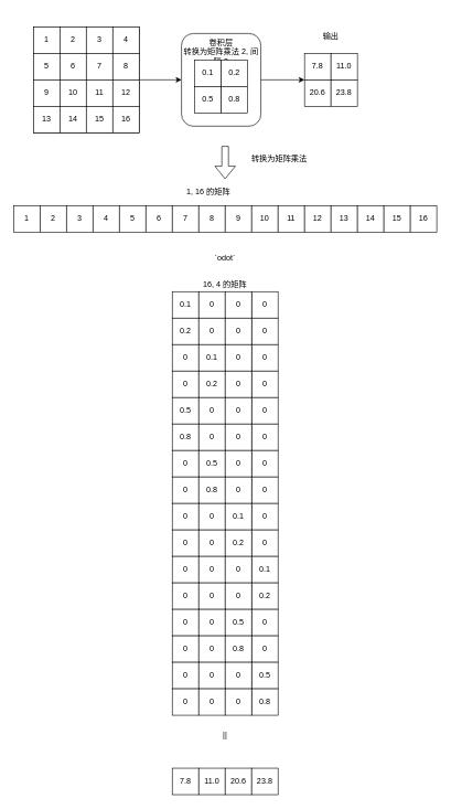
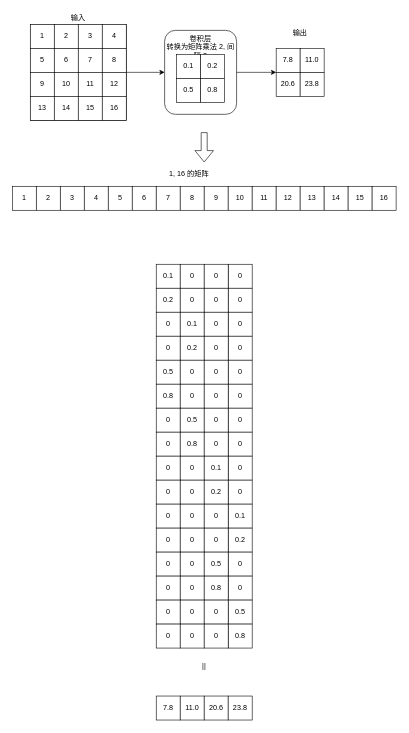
  <mxCell id="0" />
  <mxCell id="1" parent="0" />
  <mxCell id="2" value="" style="rounded=0;whiteSpace=wrap;html=1;" parent="1" vertex="1"><mxGeometry x="50" y="40" width="160" height="160" as="geometry" /></mxCell>
  <mxCell id="3" value="1" style="rounded=0;whiteSpace=wrap;html=1;" parent="1" vertex="1"><mxGeometry x="50" y="40" width="40" height="40" as="geometry" /></mxCell>
  <mxCell id="4" value="2" style="rounded=0;whiteSpace=wrap;html=1;" parent="1" vertex="1"><mxGeometry x="90" y="40" width="40" height="40" as="geometry" /></mxCell>
  <mxCell id="5" value="3" style="rounded=0;whiteSpace=wrap;html=1;" parent="1" vertex="1"><mxGeometry x="130" y="40" width="40" height="40" as="geometry" /></mxCell>
  <mxCell id="6" value="4" style="rounded=0;whiteSpace=wrap;html=1;" parent="1" vertex="1"><mxGeometry x="170" y="40" width="40" height="40" as="geometry" /></mxCell>
  <mxCell id="7" value="5" style="rounded=0;whiteSpace=wrap;html=1;" parent="1" vertex="1"><mxGeometry x="50" y="80" width="40" height="40" as="geometry" /></mxCell>
  <mxCell id="8" value="6" style="rounded=0;whiteSpace=wrap;html=1;" parent="1" vertex="1"><mxGeometry x="90" y="80" width="40" height="40" as="geometry" /></mxCell>
  <mxCell id="9" value="7" style="rounded=0;whiteSpace=wrap;html=1;" parent="1" vertex="1"><mxGeometry x="130" y="80" width="40" height="40" as="geometry" /></mxCell>
  <mxCell id="10" value="8" style="rounded=0;whiteSpace=wrap;html=1;" parent="1" vertex="1"><mxGeometry x="170" y="80" width="40" height="40" as="geometry" /></mxCell>
  <mxCell id="11" value="9" style="rounded=0;whiteSpace=wrap;html=1;" parent="1" vertex="1"><mxGeometry x="50" y="120" width="40" height="40" as="geometry" /></mxCell>
  <mxCell id="12" value="10" style="rounded=0;whiteSpace=wrap;html=1;" parent="1" vertex="1"><mxGeometry x="90" y="120" width="40" height="40" as="geometry" /></mxCell>
  <mxCell id="13" value="11" style="rounded=0;whiteSpace=wrap;html=1;" parent="1" vertex="1"><mxGeometry x="130" y="120" width="40" height="40" as="geometry" /></mxCell>
  <mxCell id="14" style="rounded=0;orthogonalLoop=1;jettySize=auto;html=1;exitX=1;exitY=0;exitDx=0;exitDy=0;entryX=0;entryY=0.5;entryDx=0;entryDy=0;" parent="1" source="15" target="20" edge="1"><mxGeometry relative="1" as="geometry" /></mxCell>
  <mxCell id="15" value="12" style="rounded=0;whiteSpace=wrap;html=1;" parent="1" vertex="1"><mxGeometry x="170" y="120" width="40" height="40" as="geometry" /></mxCell>
  <mxCell id="16" value="13" style="rounded=0;whiteSpace=wrap;html=1;" parent="1" vertex="1"><mxGeometry x="50" y="160" width="40" height="40" as="geometry" /></mxCell>
  <mxCell id="17" value="14" style="rounded=0;whiteSpace=wrap;html=1;" parent="1" vertex="1"><mxGeometry x="90" y="160" width="40" height="40" as="geometry" /></mxCell>
  <mxCell id="18" value="15" style="rounded=0;whiteSpace=wrap;html=1;" parent="1" vertex="1"><mxGeometry x="130" y="160" width="40" height="40" as="geometry" /></mxCell>
  <mxCell id="19" value="16" style="rounded=0;whiteSpace=wrap;html=1;" parent="1" vertex="1"><mxGeometry x="170" y="160" width="40" height="40" as="geometry" /></mxCell>
  <mxCell id="20" value="卷积层&lt;br&gt;转换为矩阵乘法 2, 间隔 2" style="rounded=1;whiteSpace=wrap;html=1;verticalAlign=top;" parent="1" vertex="1"><mxGeometry x="274" y="50" width="120" height="140" as="geometry" /></mxCell>
  <mxCell id="21" value="0.1" style="rounded=0;whiteSpace=wrap;html=1;" parent="1" vertex="1"><mxGeometry x="294" y="90" width="40" height="40" as="geometry" /></mxCell>
  <mxCell id="22" value="0.2" style="rounded=0;whiteSpace=wrap;html=1;" parent="1" vertex="1"><mxGeometry x="334" y="90" width="40" height="40" as="geometry" /></mxCell>
  <mxCell id="23" value="0.5" style="rounded=0;whiteSpace=wrap;html=1;" parent="1" vertex="1"><mxGeometry x="294" y="130" width="40" height="40" as="geometry" /></mxCell>
  <mxCell id="24" value="0.8" style="rounded=0;whiteSpace=wrap;html=1;" parent="1" vertex="1"><mxGeometry x="334" y="130" width="40" height="40" as="geometry" /></mxCell>
  <mxCell id="25" style="rounded=0;orthogonalLoop=1;jettySize=auto;html=1;exitX=1;exitY=0.5;exitDx=0;exitDy=0;" parent="1" source="20" edge="1"><mxGeometry relative="1" as="geometry"><mxPoint x="230" y="130" as="sourcePoint" /><mxPoint x="460" y="120" as="targetPoint" /></mxGeometry></mxCell>
  <mxCell id="26" value="7.8" style="rounded=0;whiteSpace=wrap;html=1;" parent="1" vertex="1"><mxGeometry x="460" y="80" width="40" height="40" as="geometry" /></mxCell>
  <mxCell id="27" value="11.0" style="rounded=0;whiteSpace=wrap;html=1;" parent="1" vertex="1"><mxGeometry x="500" y="80" width="40" height="40" as="geometry" /></mxCell>
  <mxCell id="28" value="20.6" style="rounded=0;whiteSpace=wrap;html=1;" parent="1" vertex="1"><mxGeometry x="460" y="120" width="40" height="40" as="geometry" /></mxCell>
  <mxCell id="29" value="23.8" style="rounded=0;whiteSpace=wrap;html=1;" parent="1" vertex="1"><mxGeometry x="500" y="120" width="40" height="40" as="geometry" /></mxCell>
  <mxCell id="30" value="输出" style="text;html=1;strokeColor=none;fillColor=none;align=center;verticalAlign=middle;whiteSpace=wrap;rounded=0;" parent="1" vertex="1"><mxGeometry x="470" y="45" width="60" height="20" as="geometry" /></mxCell>
  <mxCell id="31" value="1" style="rounded=0;whiteSpace=wrap;html=1;" parent="1" vertex="1"><mxGeometry x="20" y="310" width="40" height="40" as="geometry" /></mxCell>
  <mxCell id="32" value="2" style="rounded=0;whiteSpace=wrap;html=1;" parent="1" vertex="1"><mxGeometry x="60" y="310" width="40" height="40" as="geometry" /></mxCell>
  <mxCell id="33" value="3" style="rounded=0;whiteSpace=wrap;html=1;" parent="1" vertex="1"><mxGeometry x="100" y="310" width="40" height="40" as="geometry" /></mxCell>
  <mxCell id="34" value="4" style="rounded=0;whiteSpace=wrap;html=1;" parent="1" vertex="1"><mxGeometry x="140" y="310" width="40" height="40" as="geometry" /></mxCell>
  <mxCell id="35" value="5" style="rounded=0;whiteSpace=wrap;html=1;" parent="1" vertex="1"><mxGeometry x="180" y="310" width="40" height="40" as="geometry" /></mxCell>
  <mxCell id="36" value="6" style="rounded=0;whiteSpace=wrap;html=1;" parent="1" vertex="1"><mxGeometry x="220" y="310" width="40" height="40" as="geometry" /></mxCell>
  <mxCell id="37" value="7" style="rounded=0;whiteSpace=wrap;html=1;" parent="1" vertex="1"><mxGeometry x="260" y="310" width="40" height="40" as="geometry" /></mxCell>
  <mxCell id="38" value="8" style="rounded=0;whiteSpace=wrap;html=1;" parent="1" vertex="1"><mxGeometry x="300" y="310" width="40" height="40" as="geometry" /></mxCell>
  <mxCell id="39" value="9" style="rounded=0;whiteSpace=wrap;html=1;" parent="1" vertex="1"><mxGeometry x="340" y="310" width="40" height="40" as="geometry" /></mxCell>
  <mxCell id="40" value="10" style="rounded=0;whiteSpace=wrap;html=1;" parent="1" vertex="1"><mxGeometry x="380" y="310" width="40" height="40" as="geometry" /></mxCell>
  <mxCell id="41" value="11" style="rounded=0;whiteSpace=wrap;html=1;" parent="1" vertex="1"><mxGeometry x="420" y="310" width="40" height="40" as="geometry" /></mxCell>
  <mxCell id="42" value="12" style="rounded=0;whiteSpace=wrap;html=1;" parent="1" vertex="1"><mxGeometry x="460" y="310" width="40" height="40" as="geometry" /></mxCell>
  <mxCell id="43" value="13" style="rounded=0;whiteSpace=wrap;html=1;" parent="1" vertex="1"><mxGeometry x="500" y="310" width="40" height="40" as="geometry" /></mxCell>
  <mxCell id="44" value="14" style="rounded=0;whiteSpace=wrap;html=1;" parent="1" vertex="1"><mxGeometry x="540" y="310" width="40" height="40" as="geometry" /></mxCell>
  <mxCell id="45" value="15" style="rounded=0;whiteSpace=wrap;html=1;" parent="1" vertex="1"><mxGeometry x="580" y="310" width="40" height="40" as="geometry" /></mxCell>
  <mxCell id="46" value="16" style="rounded=0;whiteSpace=wrap;html=1;" parent="1" vertex="1"><mxGeometry x="620" y="310" width="40" height="40" as="geometry" /></mxCell>
  <mxCell id="47" value="" style="shape=flexArrow;endArrow=classic;html=1;" parent="1" edge="1"><mxGeometry width="50" height="50" relative="1" as="geometry"><mxPoint x="340" y="220" as="sourcePoint" /><mxPoint x="340" y="270" as="targetPoint" /></mxGeometry></mxCell>
  <mxCell id="48" value="0.1" style="rounded=0;whiteSpace=wrap;html=1;" parent="1" vertex="1"><mxGeometry x="260" y="440" width="40" height="40" as="geometry" /></mxCell>
  <mxCell id="49" value="0" style="rounded=0;whiteSpace=wrap;html=1;" parent="1" vertex="1"><mxGeometry x="380" y="440" width="40" height="40" as="geometry" /></mxCell>
  <mxCell id="50" value="0" style="rounded=0;whiteSpace=wrap;html=1;" parent="1" vertex="1"><mxGeometry x="300" y="440" width="40" height="40" as="geometry" /></mxCell>
  <mxCell id="51" value="0" style="rounded=0;whiteSpace=wrap;html=1;" parent="1" vertex="1"><mxGeometry x="340" y="440" width="40" height="40" as="geometry" /></mxCell>
- <mxCell id="52" value="`odot`" style="text;html=1;strokeColor=none;fillColor=none;align=center;verticalAlign=middle;whiteSpace=wrap;rounded=0;" parent="1" vertex="1"><mxGeometry x="310" y="370" width="60" height="40" as="geometry" /></mxCell>
  <mxCell id="53" value="1, 16 的矩阵" style="text;html=1;strokeColor=none;fillColor=none;align=center;verticalAlign=middle;whiteSpace=wrap;rounded=0;" parent="1" vertex="1"><mxGeometry x="280" y="280" width="70" height="20" as="geometry" /></mxCell>
  <mxCell id="54" value="0.2" style="rounded=0;whiteSpace=wrap;html=1;" parent="1" vertex="1"><mxGeometry x="260" y="480" width="40" height="40" as="geometry" /></mxCell>
  <mxCell id="55" style="edgeStyle=none;rounded=0;orthogonalLoop=1;jettySize=auto;html=1;exitX=0;exitY=0.5;exitDx=0;exitDy=0;entryX=0.75;entryY=0.5;entryDx=0;entryDy=0;entryPerimeter=0;" parent="1" source="56" target="58" edge="1"><mxGeometry relative="1" as="geometry" /></mxCell>
  <mxCell id="56" value="0" style="rounded=0;whiteSpace=wrap;html=1;" parent="1" vertex="1"><mxGeometry x="380" y="480" width="40" height="40" as="geometry" /></mxCell>
  <mxCell id="57" value="0" style="rounded=0;whiteSpace=wrap;html=1;" parent="1" vertex="1"><mxGeometry x="300" y="480" width="40" height="40" as="geometry" /></mxCell>
  <mxCell id="58" value="0" style="rounded=0;whiteSpace=wrap;html=1;" parent="1" vertex="1"><mxGeometry x="340" y="480" width="40" height="40" as="geometry" /></mxCell>
  <mxCell id="59" value="0" style="rounded=0;whiteSpace=wrap;html=1;" parent="1" vertex="1"><mxGeometry x="260" y="520" width="40" height="40" as="geometry" /></mxCell>
  <mxCell id="60" style="edgeStyle=none;rounded=0;orthogonalLoop=1;jettySize=auto;html=1;exitX=0;exitY=0.5;exitDx=0;exitDy=0;entryX=0.75;entryY=0.5;entryDx=0;entryDy=0;entryPerimeter=0;" parent="1" source="61" target="63" edge="1"><mxGeometry relative="1" as="geometry" /></mxCell>
  <mxCell id="61" value="0" style="rounded=0;whiteSpace=wrap;html=1;" parent="1" vertex="1"><mxGeometry x="380" y="520" width="40" height="40" as="geometry" /></mxCell>
  <mxCell id="62" value="0.1" style="rounded=0;whiteSpace=wrap;html=1;" parent="1" vertex="1"><mxGeometry x="300" y="520" width="40" height="40" as="geometry" /></mxCell>
  <mxCell id="63" value="0" style="rounded=0;whiteSpace=wrap;html=1;" parent="1" vertex="1"><mxGeometry x="340" y="520" width="40" height="40" as="geometry" /></mxCell>
  <mxCell id="64" value="0" style="rounded=0;whiteSpace=wrap;html=1;" parent="1" vertex="1"><mxGeometry x="260" y="560" width="40" height="40" as="geometry" /></mxCell>
  <mxCell id="65" style="edgeStyle=none;rounded=0;orthogonalLoop=1;jettySize=auto;html=1;exitX=0;exitY=0.5;exitDx=0;exitDy=0;entryX=0.75;entryY=0.5;entryDx=0;entryDy=0;entryPerimeter=0;" parent="1" source="66" target="68" edge="1"><mxGeometry relative="1" as="geometry" /></mxCell>
  <mxCell id="66" value="0" style="rounded=0;whiteSpace=wrap;html=1;" parent="1" vertex="1"><mxGeometry x="380" y="560" width="40" height="40" as="geometry" /></mxCell>
  <mxCell id="67" value="0.2" style="rounded=0;whiteSpace=wrap;html=1;" parent="1" vertex="1"><mxGeometry x="300" y="560" width="40" height="40" as="geometry" /></mxCell>
  <mxCell id="68" value="0" style="rounded=0;whiteSpace=wrap;html=1;" parent="1" vertex="1"><mxGeometry x="340" y="560" width="40" height="40" as="geometry" /></mxCell>
  <mxCell id="69" value="0.5" style="rounded=0;whiteSpace=wrap;html=1;" parent="1" vertex="1"><mxGeometry x="260" y="600" width="40" height="40" as="geometry" /></mxCell>
  <mxCell id="70" value="0" style="rounded=0;whiteSpace=wrap;html=1;" parent="1" vertex="1"><mxGeometry x="380" y="600" width="40" height="40" as="geometry" /></mxCell>
  <mxCell id="71" value="0" style="rounded=0;whiteSpace=wrap;html=1;" parent="1" vertex="1"><mxGeometry x="300" y="600" width="40" height="40" as="geometry" /></mxCell>
  <mxCell id="72" value="0" style="rounded=0;whiteSpace=wrap;html=1;" parent="1" vertex="1"><mxGeometry x="340" y="600" width="40" height="40" as="geometry" /></mxCell>
  <mxCell id="73" value="0.8" style="rounded=0;whiteSpace=wrap;html=1;" parent="1" vertex="1"><mxGeometry x="260" y="640" width="40" height="40" as="geometry" /></mxCell>
  <mxCell id="74" style="edgeStyle=none;rounded=0;orthogonalLoop=1;jettySize=auto;html=1;exitX=0;exitY=0.5;exitDx=0;exitDy=0;entryX=0.75;entryY=0.5;entryDx=0;entryDy=0;entryPerimeter=0;" parent="1" source="75" target="77" edge="1"><mxGeometry relative="1" as="geometry" /></mxCell>
  <mxCell id="75" value="0" style="rounded=0;whiteSpace=wrap;html=1;" parent="1" vertex="1"><mxGeometry x="380" y="640" width="40" height="40" as="geometry" /></mxCell>
  <mxCell id="76" value="0" style="rounded=0;whiteSpace=wrap;html=1;" parent="1" vertex="1"><mxGeometry x="300" y="640" width="40" height="40" as="geometry" /></mxCell>
  <mxCell id="77" value="0" style="rounded=0;whiteSpace=wrap;html=1;" parent="1" vertex="1"><mxGeometry x="340" y="640" width="40" height="40" as="geometry" /></mxCell>
  <mxCell id="78" value="0" style="rounded=0;whiteSpace=wrap;html=1;" parent="1" vertex="1"><mxGeometry x="260" y="680" width="40" height="40" as="geometry" /></mxCell>
  <mxCell id="79" style="edgeStyle=none;rounded=0;orthogonalLoop=1;jettySize=auto;html=1;exitX=0;exitY=0.5;exitDx=0;exitDy=0;entryX=0.75;entryY=0.5;entryDx=0;entryDy=0;entryPerimeter=0;" parent="1" source="80" target="82" edge="1"><mxGeometry relative="1" as="geometry" /></mxCell>
  <mxCell id="80" value="0" style="rounded=0;whiteSpace=wrap;html=1;" parent="1" vertex="1"><mxGeometry x="380" y="680" width="40" height="40" as="geometry" /></mxCell>
  <mxCell id="81" value="0.5" style="rounded=0;whiteSpace=wrap;html=1;" parent="1" vertex="1"><mxGeometry x="300" y="680" width="40" height="40" as="geometry" /></mxCell>
  <mxCell id="82" value="0" style="rounded=0;whiteSpace=wrap;html=1;" parent="1" vertex="1"><mxGeometry x="340" y="680" width="40" height="40" as="geometry" /></mxCell>
  <mxCell id="83" value="0" style="rounded=0;whiteSpace=wrap;html=1;" parent="1" vertex="1"><mxGeometry x="260" y="720" width="40" height="40" as="geometry" /></mxCell>
  <mxCell id="84" style="edgeStyle=none;rounded=0;orthogonalLoop=1;jettySize=auto;html=1;exitX=0;exitY=0.5;exitDx=0;exitDy=0;entryX=0.75;entryY=0.5;entryDx=0;entryDy=0;entryPerimeter=0;" parent="1" source="85" target="87" edge="1"><mxGeometry relative="1" as="geometry" /></mxCell>
  <mxCell id="85" value="0" style="rounded=0;whiteSpace=wrap;html=1;" parent="1" vertex="1"><mxGeometry x="380" y="720" width="40" height="40" as="geometry" /></mxCell>
  <mxCell id="86" value="0.8" style="rounded=0;whiteSpace=wrap;html=1;" parent="1" vertex="1"><mxGeometry x="300" y="720" width="40" height="40" as="geometry" /></mxCell>
  <mxCell id="87" value="0" style="rounded=0;whiteSpace=wrap;html=1;" parent="1" vertex="1"><mxGeometry x="340" y="720" width="40" height="40" as="geometry" /></mxCell>
  <mxCell id="88" value="0" style="rounded=0;whiteSpace=wrap;html=1;" parent="1" vertex="1"><mxGeometry x="260" y="760" width="40" height="40" as="geometry" /></mxCell>
  <mxCell id="89" value="0" style="rounded=0;whiteSpace=wrap;html=1;" parent="1" vertex="1"><mxGeometry x="380" y="760" width="40" height="40" as="geometry" /></mxCell>
  <mxCell id="90" value="0" style="rounded=0;whiteSpace=wrap;html=1;" parent="1" vertex="1"><mxGeometry x="300" y="760" width="40" height="40" as="geometry" /></mxCell>
  <mxCell id="91" value="0.1" style="rounded=0;whiteSpace=wrap;html=1;" parent="1" vertex="1"><mxGeometry x="340" y="760" width="40" height="40" as="geometry" /></mxCell>
  <mxCell id="92" value="0" style="rounded=0;whiteSpace=wrap;html=1;" parent="1" vertex="1"><mxGeometry x="260" y="800" width="40" height="40" as="geometry" /></mxCell>
  <mxCell id="93" style="edgeStyle=none;rounded=0;orthogonalLoop=1;jettySize=auto;html=1;exitX=0;exitY=0.5;exitDx=0;exitDy=0;entryX=0.75;entryY=0.5;entryDx=0;entryDy=0;entryPerimeter=0;" parent="1" source="94" target="96" edge="1"><mxGeometry relative="1" as="geometry" /></mxCell>
  <mxCell id="94" value="0" style="rounded=0;whiteSpace=wrap;html=1;" parent="1" vertex="1"><mxGeometry x="380" y="800" width="40" height="40" as="geometry" /></mxCell>
  <mxCell id="95" value="0" style="rounded=0;whiteSpace=wrap;html=1;" parent="1" vertex="1"><mxGeometry x="300" y="800" width="40" height="40" as="geometry" /></mxCell>
  <mxCell id="96" value="0.2" style="rounded=0;whiteSpace=wrap;html=1;" parent="1" vertex="1"><mxGeometry x="340" y="800" width="40" height="40" as="geometry" /></mxCell>
  <mxCell id="97" value="0" style="rounded=0;whiteSpace=wrap;html=1;" parent="1" vertex="1"><mxGeometry x="260" y="840" width="40" height="40" as="geometry" /></mxCell>
  <mxCell id="98" style="edgeStyle=none;rounded=0;orthogonalLoop=1;jettySize=auto;html=1;exitX=0;exitY=0.5;exitDx=0;exitDy=0;entryX=0.75;entryY=0.5;entryDx=0;entryDy=0;entryPerimeter=0;" parent="1" source="99" target="101" edge="1"><mxGeometry relative="1" as="geometry" /></mxCell>
  <mxCell id="99" value="0.1" style="rounded=0;whiteSpace=wrap;html=1;" parent="1" vertex="1"><mxGeometry x="380" y="840" width="40" height="40" as="geometry" /></mxCell>
  <mxCell id="100" value="0" style="rounded=0;whiteSpace=wrap;html=1;" parent="1" vertex="1"><mxGeometry x="300" y="840" width="40" height="40" as="geometry" /></mxCell>
  <mxCell id="101" value="0" style="rounded=0;whiteSpace=wrap;html=1;" parent="1" vertex="1"><mxGeometry x="340" y="840" width="40" height="40" as="geometry" /></mxCell>
  <mxCell id="102" value="0" style="rounded=0;whiteSpace=wrap;html=1;" parent="1" vertex="1"><mxGeometry x="260" y="880" width="40" height="40" as="geometry" /></mxCell>
  <mxCell id="103" style="edgeStyle=none;rounded=0;orthogonalLoop=1;jettySize=auto;html=1;exitX=0;exitY=0.5;exitDx=0;exitDy=0;entryX=0.75;entryY=0.5;entryDx=0;entryDy=0;entryPerimeter=0;" parent="1" source="104" target="106" edge="1"><mxGeometry relative="1" as="geometry" /></mxCell>
  <mxCell id="104" value="0.2" style="rounded=0;whiteSpace=wrap;html=1;" parent="1" vertex="1"><mxGeometry x="380" y="880" width="40" height="40" as="geometry" /></mxCell>
  <mxCell id="105" value="0" style="rounded=0;whiteSpace=wrap;html=1;" parent="1" vertex="1"><mxGeometry x="300" y="880" width="40" height="40" as="geometry" /></mxCell>
  <mxCell id="106" value="0" style="rounded=0;whiteSpace=wrap;html=1;" parent="1" vertex="1"><mxGeometry x="340" y="880" width="40" height="40" as="geometry" /></mxCell>
  <mxCell id="107" value="0" style="rounded=0;whiteSpace=wrap;html=1;" parent="1" vertex="1"><mxGeometry x="260" y="920" width="40" height="40" as="geometry" /></mxCell>
  <mxCell id="108" value="0" style="rounded=0;whiteSpace=wrap;html=1;" parent="1" vertex="1"><mxGeometry x="380" y="920" width="40" height="40" as="geometry" /></mxCell>
  <mxCell id="109" value="0" style="rounded=0;whiteSpace=wrap;html=1;" parent="1" vertex="1"><mxGeometry x="300" y="920" width="40" height="40" as="geometry" /></mxCell>
  <mxCell id="110" value="0.5" style="rounded=0;whiteSpace=wrap;html=1;" parent="1" vertex="1"><mxGeometry x="340" y="920" width="40" height="40" as="geometry" /></mxCell>
  <mxCell id="111" value="0" style="rounded=0;whiteSpace=wrap;html=1;" parent="1" vertex="1"><mxGeometry x="260" y="960" width="40" height="40" as="geometry" /></mxCell>
  <mxCell id="112" style="edgeStyle=none;rounded=0;orthogonalLoop=1;jettySize=auto;html=1;exitX=0;exitY=0.5;exitDx=0;exitDy=0;entryX=0.75;entryY=0.5;entryDx=0;entryDy=0;entryPerimeter=0;" parent="1" source="113" target="115" edge="1"><mxGeometry relative="1" as="geometry" /></mxCell>
  <mxCell id="113" value="0" style="rounded=0;whiteSpace=wrap;html=1;" parent="1" vertex="1"><mxGeometry x="380" y="960" width="40" height="40" as="geometry" /></mxCell>
  <mxCell id="114" value="0" style="rounded=0;whiteSpace=wrap;html=1;" parent="1" vertex="1"><mxGeometry x="300" y="960" width="40" height="40" as="geometry" /></mxCell>
  <mxCell id="115" value="0.8" style="rounded=0;whiteSpace=wrap;html=1;" parent="1" vertex="1"><mxGeometry x="340" y="960" width="40" height="40" as="geometry" /></mxCell>
  <mxCell id="116" value="0" style="rounded=0;whiteSpace=wrap;html=1;" parent="1" vertex="1"><mxGeometry x="260" y="1000" width="40" height="40" as="geometry" /></mxCell>
  <mxCell id="117" style="edgeStyle=none;rounded=0;orthogonalLoop=1;jettySize=auto;html=1;exitX=0;exitY=0.5;exitDx=0;exitDy=0;entryX=0.75;entryY=0.5;entryDx=0;entryDy=0;entryPerimeter=0;" parent="1" source="118" target="120" edge="1"><mxGeometry relative="1" as="geometry" /></mxCell>
  <mxCell id="118" value="0.5" style="rounded=0;whiteSpace=wrap;html=1;" parent="1" vertex="1"><mxGeometry x="380" y="1000" width="40" height="40" as="geometry" /></mxCell>
  <mxCell id="119" value="0" style="rounded=0;whiteSpace=wrap;html=1;" parent="1" vertex="1"><mxGeometry x="300" y="1000" width="40" height="40" as="geometry" /></mxCell>
  <mxCell id="120" value="0" style="rounded=0;whiteSpace=wrap;html=1;" parent="1" vertex="1"><mxGeometry x="340" y="1000" width="40" height="40" as="geometry" /></mxCell>
  <mxCell id="121" value="0" style="rounded=0;whiteSpace=wrap;html=1;" parent="1" vertex="1"><mxGeometry x="260" y="1040" width="40" height="40" as="geometry" /></mxCell>
  <mxCell id="122" style="edgeStyle=none;rounded=0;orthogonalLoop=1;jettySize=auto;html=1;exitX=0;exitY=0.5;exitDx=0;exitDy=0;entryX=0.75;entryY=0.5;entryDx=0;entryDy=0;entryPerimeter=0;" parent="1" source="123" target="125" edge="1"><mxGeometry relative="1" as="geometry" /></mxCell>
  <mxCell id="123" value="0.8" style="rounded=0;whiteSpace=wrap;html=1;" parent="1" vertex="1"><mxGeometry x="380" y="1040" width="40" height="40" as="geometry" /></mxCell>
  <mxCell id="124" value="0" style="rounded=0;whiteSpace=wrap;html=1;" parent="1" vertex="1"><mxGeometry x="300" y="1040" width="40" height="40" as="geometry" /></mxCell>
  <mxCell id="125" value="0" style="rounded=0;whiteSpace=wrap;html=1;" parent="1" vertex="1"><mxGeometry x="340" y="1040" width="40" height="40" as="geometry" /></mxCell>
- <mxCell id="126" value="16, 4 的矩阵" style="text;html=1;strokeColor=none;fillColor=none;align=center;verticalAlign=middle;whiteSpace=wrap;rounded=0;" parent="1" vertex="1"><mxGeometry x="305" y="420" width="70" height="20" as="geometry" /></mxCell>
- <mxCell id="128" value="转换为矩阵乘法" style="text;html=1;strokeColor=none;fillColor=none;align=center;verticalAlign=middle;whiteSpace=wrap;rounded=0;" parent="1" vertex="1"><mxGeometry x="374" y="230" width="96" height="20" as="geometry" /></mxCell>
+ <mxCell id="127" value="输入" style="text;html=1;strokeColor=none;fillColor=none;align=center;verticalAlign=middle;whiteSpace=wrap;rounded=0;" parent="1" vertex="1"><mxGeometry x="110" y="20" width="40" height="20" as="geometry" /></mxCell>
  <mxCell id="129" value="||" style="text;html=1;strokeColor=none;fillColor=none;align=center;verticalAlign=middle;whiteSpace=wrap;rounded=0;" vertex="1" parent="1"><mxGeometry x="320" y="1100" width="40" height="20" as="geometry" /></mxCell>
  <mxCell id="130" value="7.8" style="rounded=0;whiteSpace=wrap;html=1;" vertex="1" parent="1"><mxGeometry x="260" y="1160" width="40" height="40" as="geometry" /></mxCell>
  <mxCell id="131" value="11.0" style="rounded=0;whiteSpace=wrap;html=1;" vertex="1" parent="1"><mxGeometry x="300" y="1160" width="40" height="40" as="geometry" /></mxCell>
  <mxCell id="132" value="20.6" style="rounded=0;whiteSpace=wrap;html=1;" vertex="1" parent="1"><mxGeometry x="340" y="1160" width="40" height="40" as="geometry" /></mxCell>
  <mxCell id="133" value="23.8" style="rounded=0;whiteSpace=wrap;html=1;" vertex="1" parent="1"><mxGeometry x="380" y="1160" width="40" height="40" as="geometry" /></mxCell>
